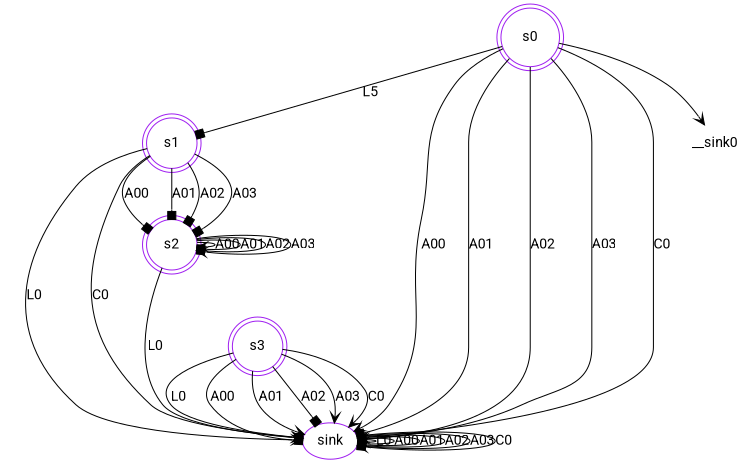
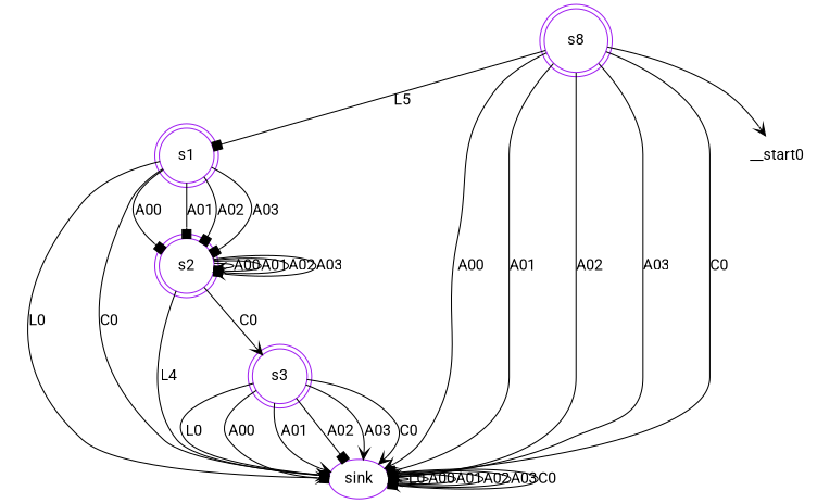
  digraph {
    fontname=Roboto
    node [color=purple fontname=Roboto shape=doublecircle]
    edge [arrowhead=box fontname=Roboto]
-   n1 [label=s0]
+   n1 [label=s8]
    n2 [label=s1]
    n3 [label=sink shape=""]
-   __start0 [shape=none label=__sink0]
+   __start0 [shape=none]
    n5 [label=s2]
    n6 [label=s3]
    n1 -> n2 [label=L5]
    n1 -> n3 [arrowhead=vee label=A00]
    n1 -> n3 [label=A01]
    n1 -> n3 [label=A02]
    n1 -> n3 [arrowhead=vee label=A03]
    n1 -> n3 [arrowhead=vee label=C0]
    n1 -> __start0 [arrowhead=vee]
    n2 -> n3 [arrowhead=vee label=L0]
    n2 -> n3 [label=C0]
    n2 -> n5 [label=A00]
    n2 -> n5 [label=A01]
    n2 -> n5 [label=A02]
    n2 -> n5 [label=A03]
    n3 -> n3 [arrowhead=vee label=L0]
    n3 -> n3 [label=A00]
    n3 -> n3 [label=A01]
    n3 -> n3 [label=A02]
    n3 -> n3 [label=A03]
    n3 -> n3 [arrowhead=vee label=C0]
-   n5 -> n3 [arrowhead=vee label=L0]
+   n5 -> n3 [arrowhead=vee label=L4]
    n5 -> n5 [arrowhead=vee label=A00]
    n5 -> n5 [label=A01]
    n5 -> n5 [label=A02]
    n5 -> n5 [arrowhead=vee label=A03]
+   n5 -> n6 [arrowhead=vee label=C0]
    n6 -> n3 [arrowhead=vee label=L0]
    n6 -> n3 [label=A00]
    n6 -> n3 [arrowhead=vee label=A01]
    n6 -> n3 [label=A02]
    n6 -> n3 [arrowhead=vee label=A03]
    n6 -> n3 [arrowhead=vee label=C0]
  }
